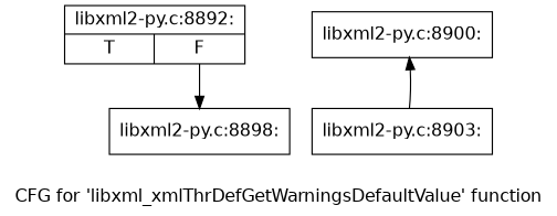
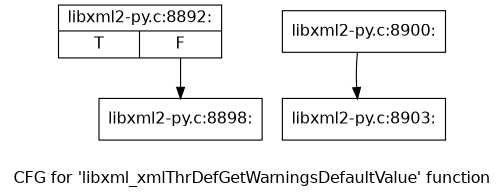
  digraph {
    fontname="DejaVu Sans"
    label="CFG for 'libxml_xmlThrDefGetWarningsDefaultValue' function"
    node [fontname="DejaVu Sans" shape=record]
    edge [fontname="DejaVu Sans"]
    n1 [label="{libxml2-py.c:8892:|{<s0>T|<s1>F}}"]
    n2 [label="{libxml2-py.c:8898:}"]
    n3 [label="{libxml2-py.c:8900:}"]
    n4 [label="{libxml2-py.c:8903:}"]
    n1 -> n2 [tailport=s1]
-   n4 -> n3
+   n3 -> n4
  }
